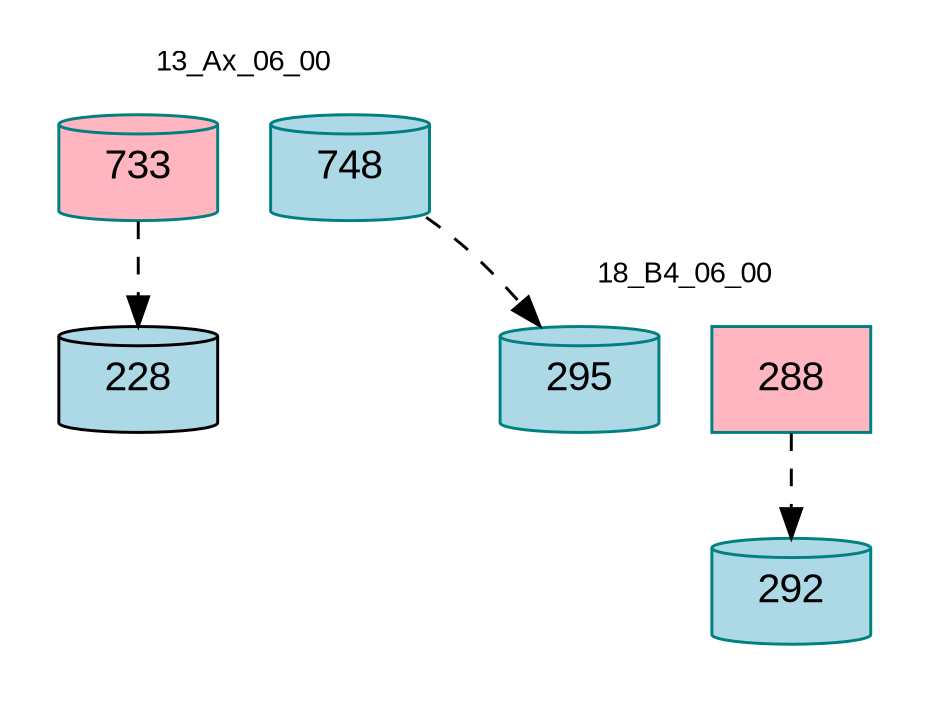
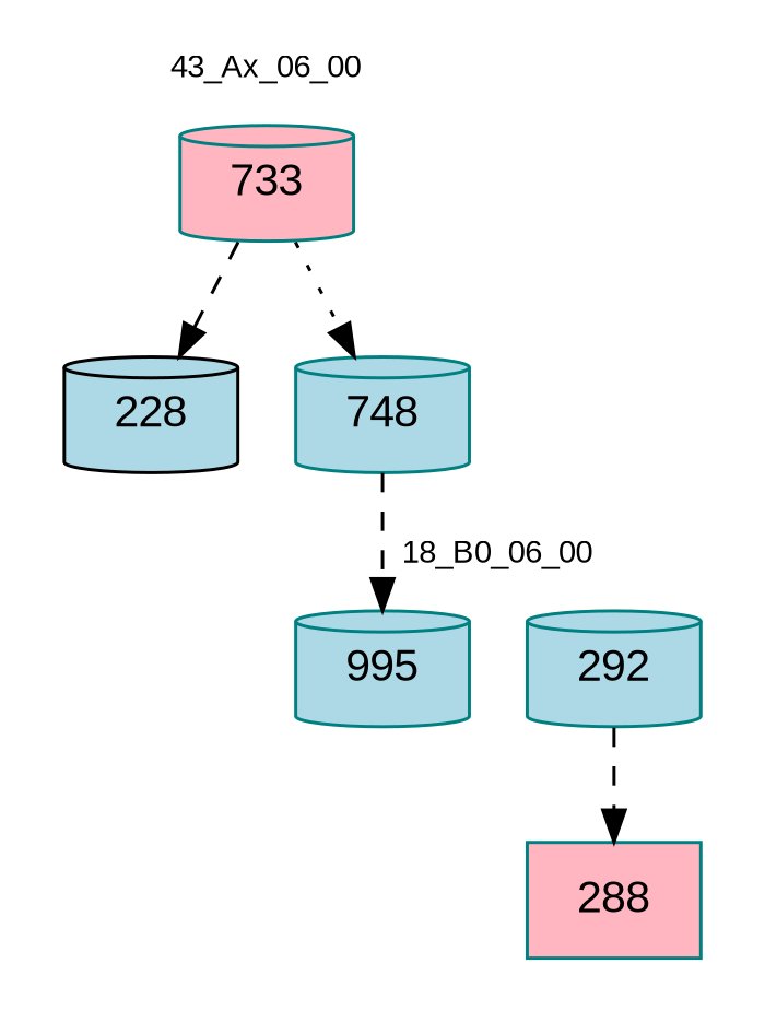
  digraph {
    fontname="Liberation Sans"
    node [color=teal fillcolor=lightblue fontname="Liberation Sans" shape=cylinder style=filled]
    edge [color=black fontname="Liberation Sans" style=dashed]
    n1 [fillcolor=lightpink label=733]
    n2 [color=black label=228]
    n3 [label=748]
    n4 [label=292]
    n5 [fillcolor=lightpink label=288 shape=box]
-   n6 [label=295]
+   n6 [label=995]
    subgraph cluster_1 {
      color=white
      fontsize=10
-     label="13_Ax_06_00"
+     label="43_Ax_06_00"
      n1
      n2
      n3
    }
    subgraph cluster_2 {
      color=white
      fontsize=10
-     label="18_B4_06_00"
+     label="18_B0_06_00"
      n4
      n5
      n6
    }
    n1 -> n2
+   n1 -> n3 [style=dotted]
    n3 -> n6
-   n5 -> n4
+   n4 -> n5
  }
